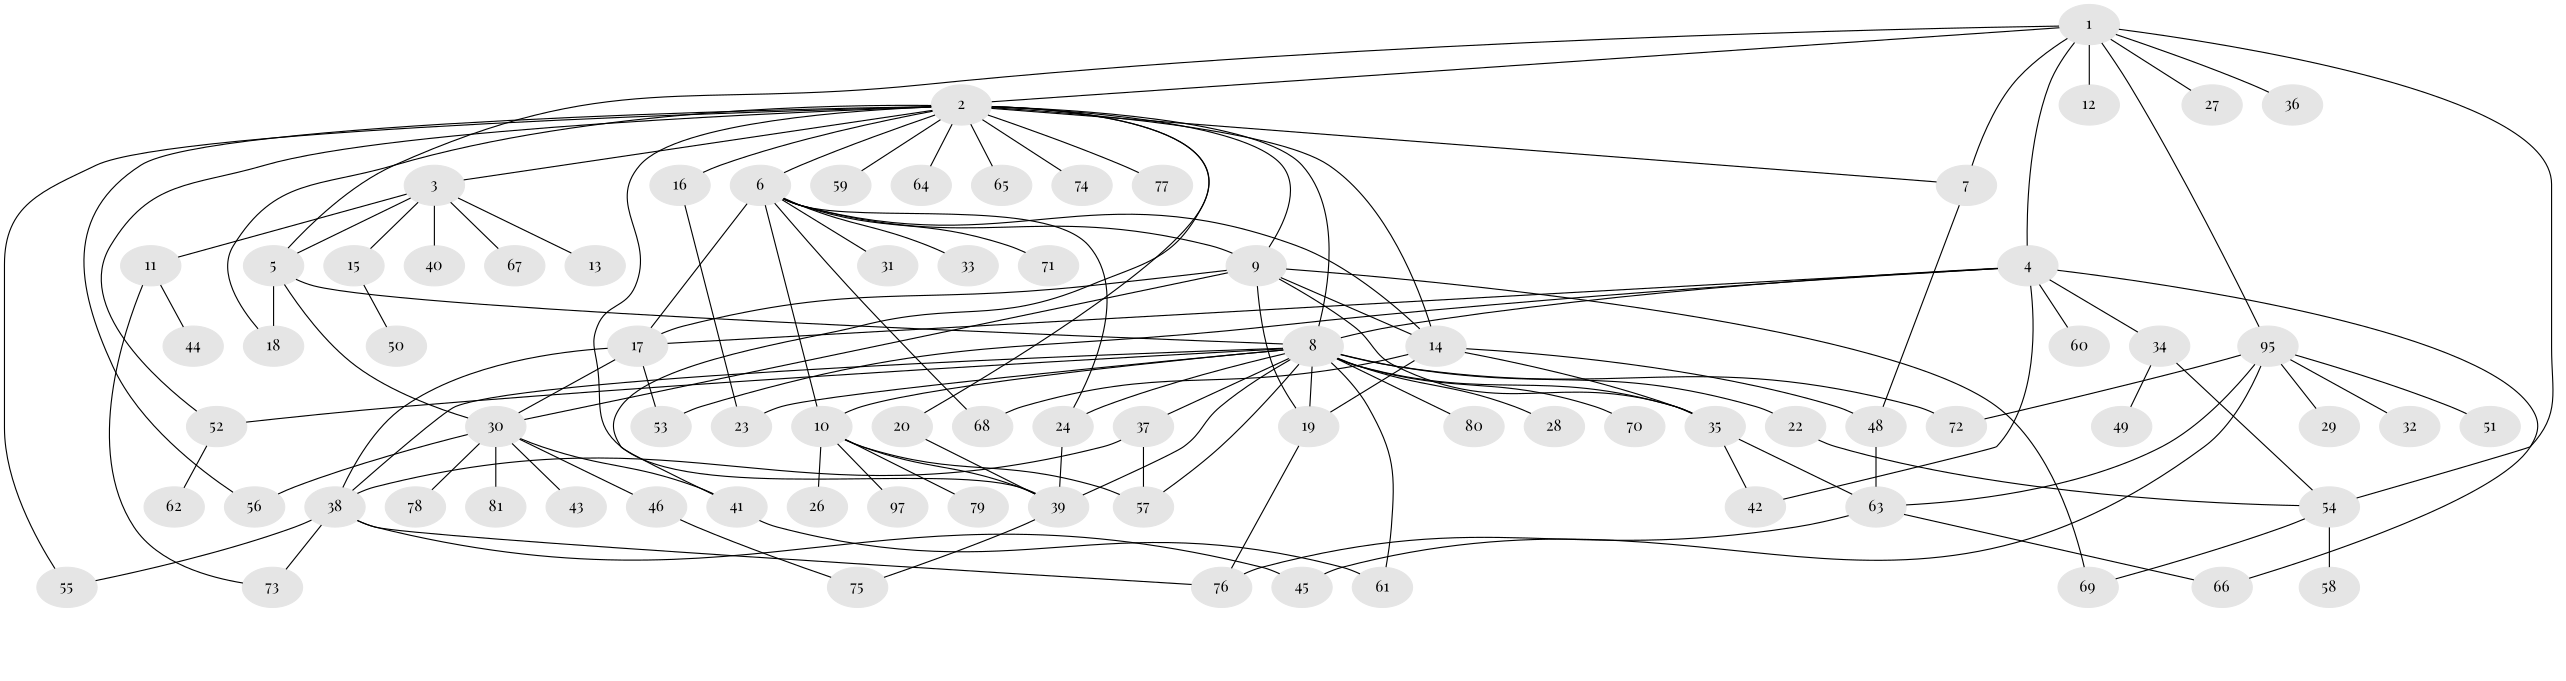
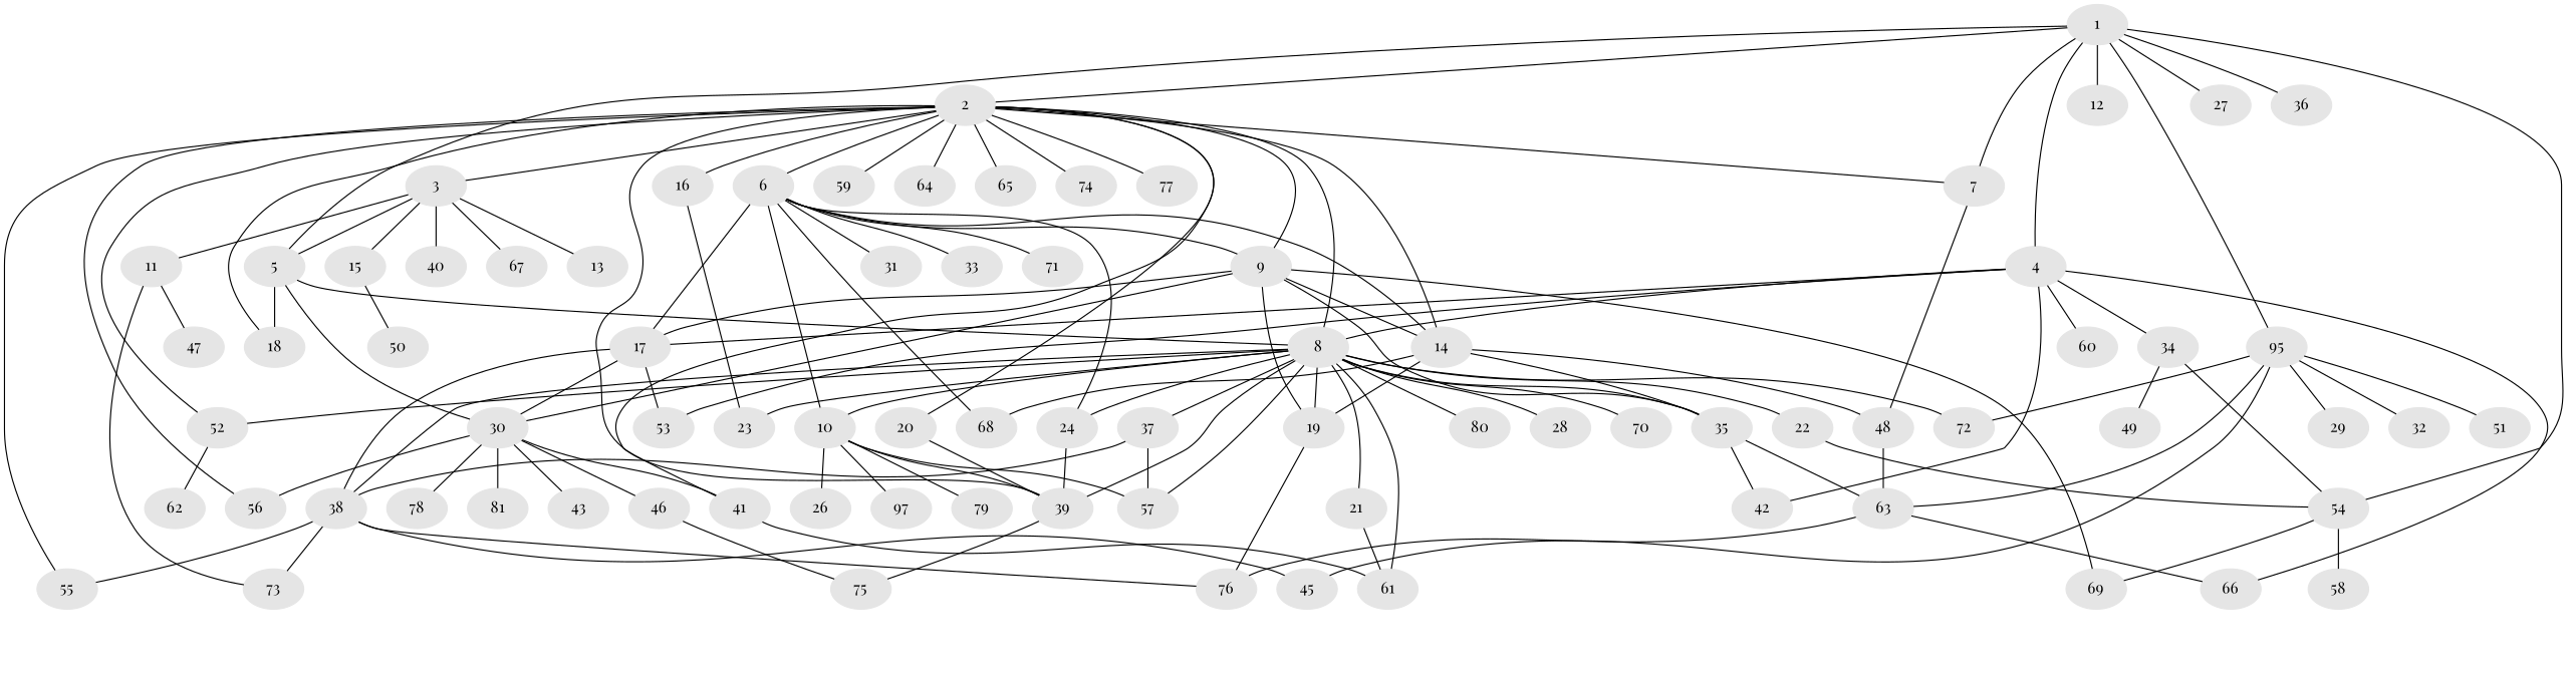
  graph {
    fontname="Playfair Display"
    node [color=gray90 fontname="Playfair Display" style=filled]
    edge [fontname="Playfair Display" weight=1.0]
    1
    2
    4
    5
    7
    12
    n7 [label=95]
    27
    36
    54
    3
    6
    8
    9
    14
    16
    18
    20
    39
    41
    52
    55
    56
    59
    64
    65
    74
    77
    17
    34
    42
    53
    60
    66
    30
    48
    72
    29
    32
    45
    51
    63
    69
    58
    11
    13
    15
    40
    67
    10
    24
    31
    33
    68
    71
    57
    19
+   21
    22
    23
    28
    35
    37
    38
    61
    70
    80
    75
    62
-   44
+   44 [label=47]
    73
    50
    49
    43
    46
    78
    81
    26
    n79 [label=97]
    79
    76
    1 -- 2
    1 -- 4
    1 -- 5
    1 -- 7
    1 -- 12
    1 -- n7
    1 -- 27
    1 -- 36
    1 -- 54
    2 -- 7
    2 -- 3
    2 -- 6
    2 -- 8
    2 -- 9
    2 -- 14
    2 -- 16
    2 -- 18
    2 -- 20
    2 -- 39
    2 -- 41
    2 -- 52
    2 -- 55
    2 -- 56
    2 -- 59
    2 -- 64
    2 -- 65
    2 -- 74
    2 -- 77
    4 -- 8
    4 -- 17
    4 -- 34
    4 -- 42
    4 -- 53
    4 -- 60
    4 -- 66
    5 -- 8
    5 -- 18 [weight=4.0]
    5 -- 30
    7 -- 48
    n7 -- 72
    n7 -- 29
    n7 -- 32
    n7 -- 45
    n7 -- 51
    n7 -- 63
    54 -- 69
    54 -- 58
    3 -- 5
    3 -- 11
    3 -- 13
    3 -- 15
    3 -- 40
    3 -- 67
    6 -- 9
    6 -- 14
    6 -- 17
    6 -- 10 [weight=2.0]
    6 -- 24
    6 -- 31
    6 -- 33
    6 -- 68
    6 -- 71
    8 -- 39
    8 -- 52
    8 -- 72
    8 -- 10
    8 -- 24
    8 -- 57
    8 -- 19
+   8 -- 21
    8 -- 22
    8 -- 23
    8 -- 28
    8 -- 35
    8 -- 37
    8 -- 38
    8 -- 61
    8 -- 70
    8 -- 80
    9 -- 14
    9 -- 17 [weight=8.0]
    9 -- 30
    9 -- 69
    9 -- 19
    9 -- 35
    14 -- 48
    14 -- 68
    14 -- 19
    14 -- 35
    16 -- 23
    20 -- 39 [weight=2.0]
    39 -- 75
    41 -- 61
    52 -- 62
    17 -- 53
    17 -- 30 [weight=2.0]
    17 -- 38
    34 -- 54
    34 -- 49
    30 -- 41
    30 -- 56
    30 -- 43
    30 -- 46
    30 -- 78
    30 -- 81
    48 -- 63
    63 -- 66
    63 -- 76
    11 -- 44
    11 -- 73
    15 -- 50
    10 -- 39
    10 -- 57
    10 -- 26
    10 -- n79
    10 -- 79
    24 -- 39
    19 -- 76
+   21 -- 61
    22 -- 54
    35 -- 42
    35 -- 63
    37 -- 57
    37 -- 38
    38 -- 55
    38 -- 45
    38 -- 73
    38 -- 76
    46 -- 75
  }
